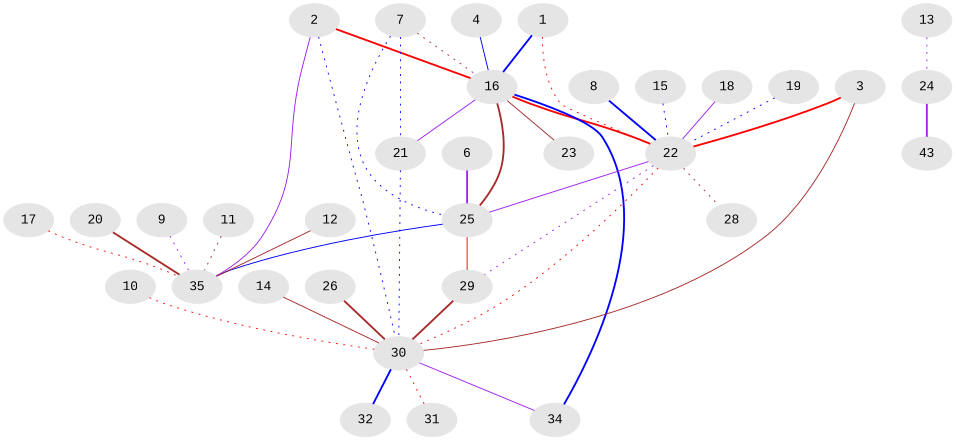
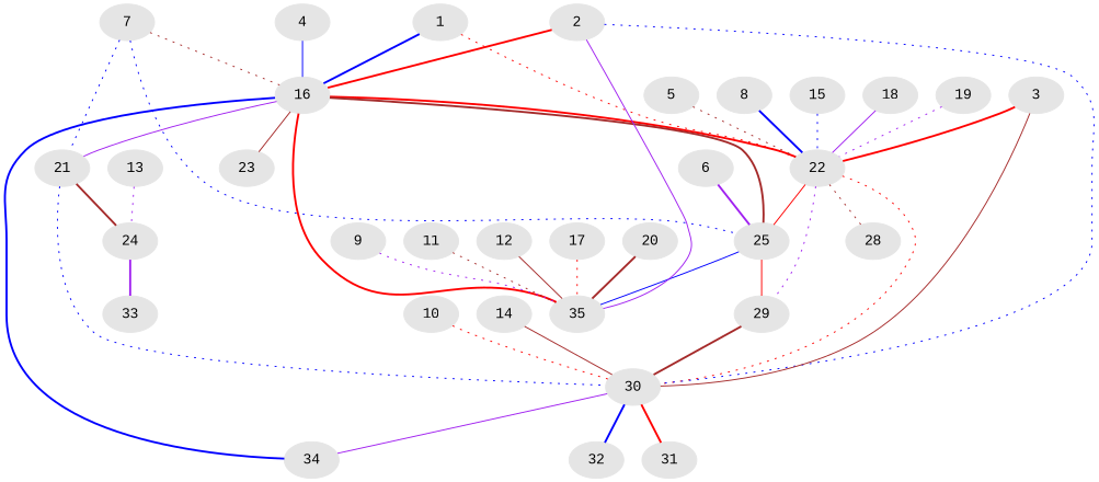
  graph {
    fontname="Liberation Mono"
    node [color=gray90 fontname="Liberation Mono" style=filled]
    edge [color=brown fontname="Liberation Mono" style=dotted weight=1.0]
    1
    16
    22
    35
    25
    21
    23
    34
    30
    28
    29
    2
    31
    32
    3
    4
+   5
    6
    7
    24
    8
    9
    10
    11
    12
    13
-   33 [label=43]
+   33
    14
    15
    17
    18
    19
    20
-   26
    1 -- 16 [color=blue style=bold]
    1 -- 22 [color=red]
    16 -- 22 [color=red style=bold]
+   16 -- 35 [color=red style=bold weight=2.0]
    16 -- 25 [style=bold]
    16 -- 21 [color=purple style=solid]
    16 -- 23 [style=solid]
    16 -- 34 [color=blue style=bold]
-   22 -- 25 [color=purple style=solid]
+   22 -- 25 [color=red style=solid]
    22 -- 30 [color=red]
    22 -- 28
    22 -- 29 [color=purple]
    25 -- 35 [color=blue style=solid]
    25 -- 29 [color=red style=solid]
    21 -- 30 [color=blue]
+   21 -- 24 [style=bold]
    30 -- 34 [color=purple style=solid]
-   30 -- 31 [color=red]
+   30 -- 31 [color=red style=bold]
    30 -- 32 [color=blue style=bold]
    29 -- 30 [style=bold]
    2 -- 16 [color=red style=bold]
    2 -- 35 [color=purple style=solid]
    2 -- 30 [color=blue]
    3 -- 22 [color=red style=bold]
    3 -- 30 [style=solid]
    4 -- 16 [color=blue style=solid]
+   5 -- 22
    6 -- 25 [color=purple style=bold]
    7 -- 16
    7 -- 25 [color=blue]
    7 -- 21 [color=blue weight=2.0]
    24 -- 33 [color=purple style=bold]
    8 -- 22 [color=blue style=bold]
    9 -- 35 [color=purple]
    10 -- 30 [color=red]
    11 -- 35
    12 -- 35 [style=solid]
    13 -- 24 [color=purple]
    14 -- 30 [style=solid]
    15 -- 22 [color=blue]
    17 -- 35 [color=red]
    18 -- 22 [color=purple style=solid]
-   19 -- 22 [color=blue]
+   19 -- 22 [color=purple]
    20 -- 35 [style=bold]
-   26 -- 30 [style=bold weight=2.0]
  }
